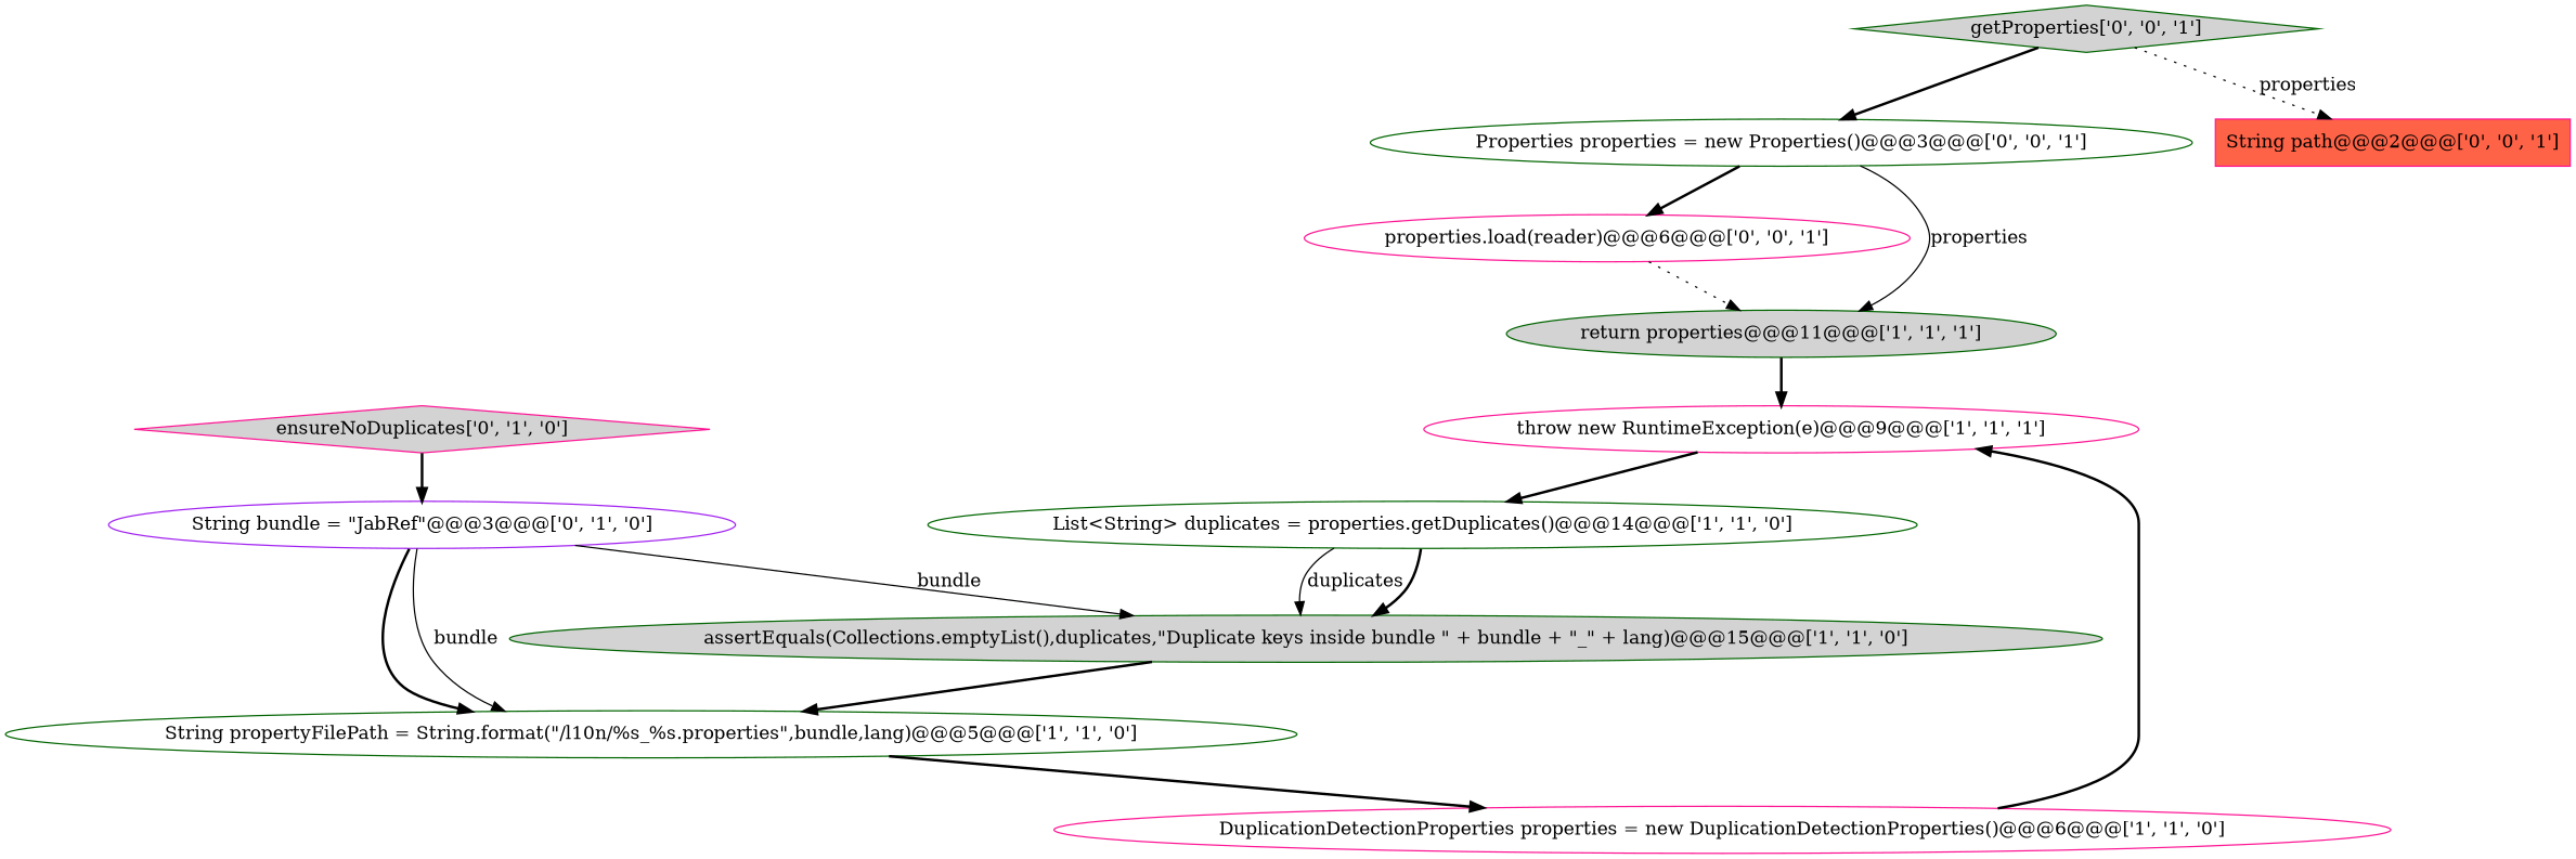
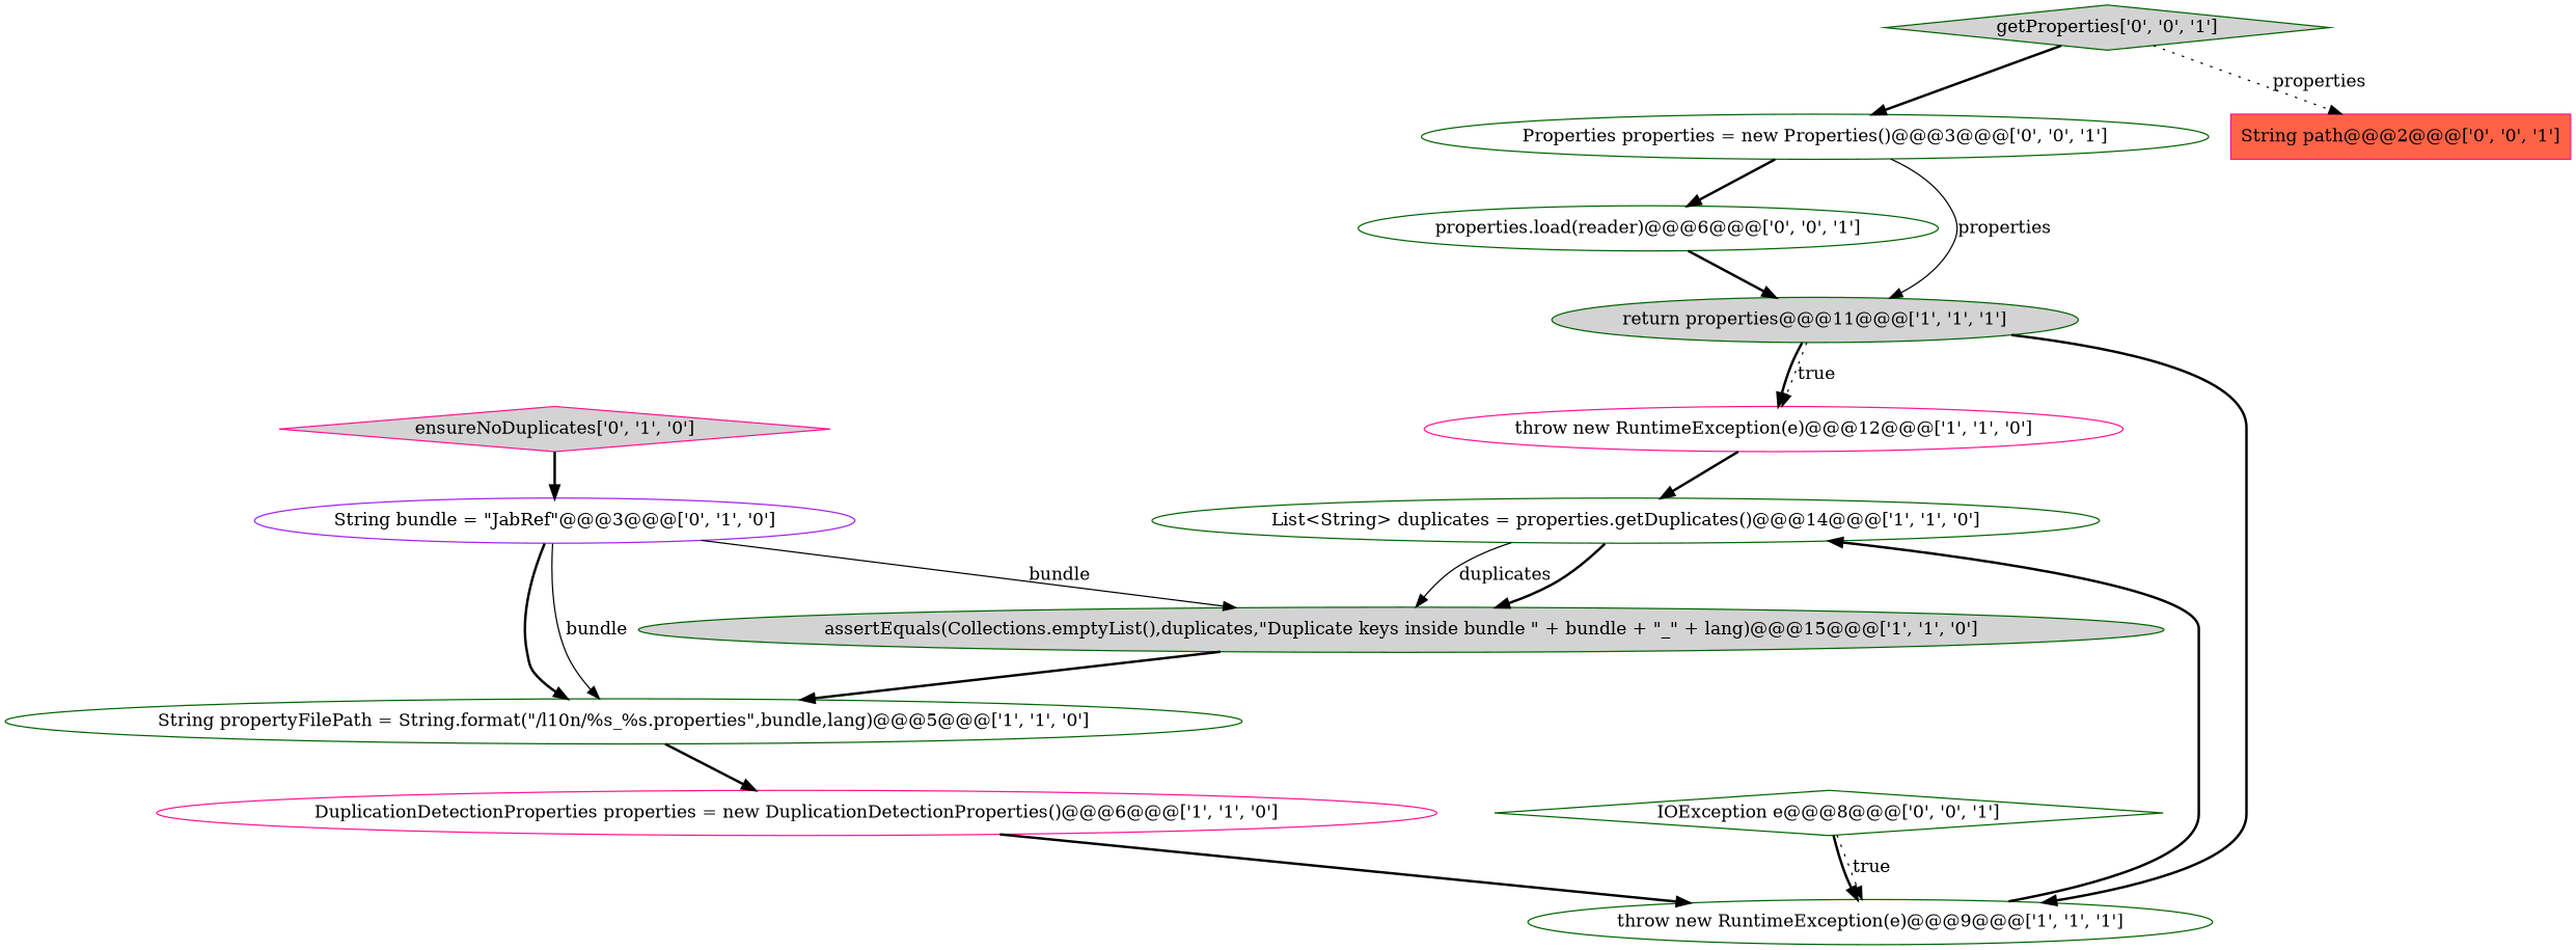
  digraph {
    node [color=darkgreen fillcolor=white shape=ellipse style=filled]
    edge [style=bold]
-   n1 [color=deeppink label="properties.load(reader)@@@6@@@['0', '0', '1']"]
+   n1 [label="properties.load(reader)@@@6@@@['0', '0', '1']"]
    n2 [fillcolor=lightgray label="return properties@@@11@@@['1', '1', '1']"]
-   n4 [color=deeppink label="throw new RuntimeException(e)@@@9@@@['1', '1', '1']"]
+   n3 [color=deeppink label="throw new RuntimeException(e)@@@12@@@['1', '1', '0']"]
+   n4 [label="throw new RuntimeException(e)@@@9@@@['1', '1', '1']"]
    n5 [label="String propertyFilePath = String.format(\"/l10n/%s_%s.properties\",bundle,lang)@@@5@@@['1', '1', '0']"]
    n6 [color=deeppink label="DuplicationDetectionProperties properties = new DuplicationDetectionProperties()@@@6@@@['1', '1', '0']"]
    n7 [label="Properties properties = new Properties()@@@3@@@['0', '0', '1']"]
    n8 [label="List<String> duplicates = properties.getDuplicates()@@@14@@@['1', '1', '0']"]
    n9 [fillcolor=lightgray label="assertEquals(Collections.emptyList(),duplicates,\"Duplicate keys inside bundle \" + bundle + \"_\" + lang)@@@15@@@['1', '1', '0']"]
+   n10 [label="IOException e@@@8@@@['0', '0', '1']" shape=diamond]
    n11 [color=deeppink fillcolor=tomato label="String path@@@2@@@['0', '0', '1']" shape=box]
    n12 [color=purple label="String bundle = \"JabRef\"@@@3@@@['0', '1', '0']"]
    n13 [fillcolor=lightgray label="getProperties['0', '0', '1']" shape=diamond]
    n14 [color=deeppink fillcolor=lightgray label="ensureNoDuplicates['0', '1', '0']" shape=diamond]
-   n1 -> n2 [style=dotted]
+   n1 -> n2
+   n2 -> n3
+   n2 -> n3 [label=true style=dotted]
    n2 -> n4
+   n3 -> n8
    n4 -> n8
    n5 -> n6
    n6 -> n4
    n7 -> n1
    n7 -> n2 [label=properties style=solid]
    n8 -> n9 [label=duplicates style=solid]
    n8 -> n9
    n9 -> n5
+   n10 -> n4
+   n10 -> n4 [label=true style=dotted]
    n12 -> n5
    n12 -> n5 [label=bundle style=solid]
    n12 -> n9 [label=bundle style=solid]
    n13 -> n7
    n13 -> n11 [label=properties style=dotted]
    n14 -> n12
  }
